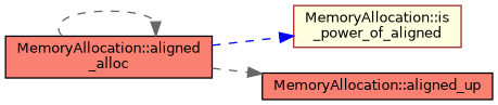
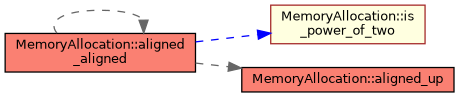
  digraph {
    rankdir=LR
    node [color=black fillcolor=salmon fontname=Helvetica fontsize=10 shape=box style=filled]
    edge [color=gray40 fontname=Helvetica fontsize=10 labelfontname=Helvetica labelfontsize=10 style=dashed]
-   n1 [fontcolor=black height=0.2 label="MemoryAllocation::aligned\l_alloc" width=0.4]
-   n2 [color=brown fillcolor=lightyellow height=0.2 label="MemoryAllocation::is\l_power_of_aligned" width=0.4]
+   n1 [fontcolor=black height=0.2 label="MemoryAllocation::aligned\l_aligned" width=0.4]
+   n2 [color=brown fillcolor=lightyellow height=0.2 label="MemoryAllocation::is\l_power_of_two" width=0.4]
    n3 [height=0.2 label="MemoryAllocation::aligned_up" width=0.4]
    n1 -> n1
    n1 -> n2 [color=blue]
    n1 -> n3
  }
